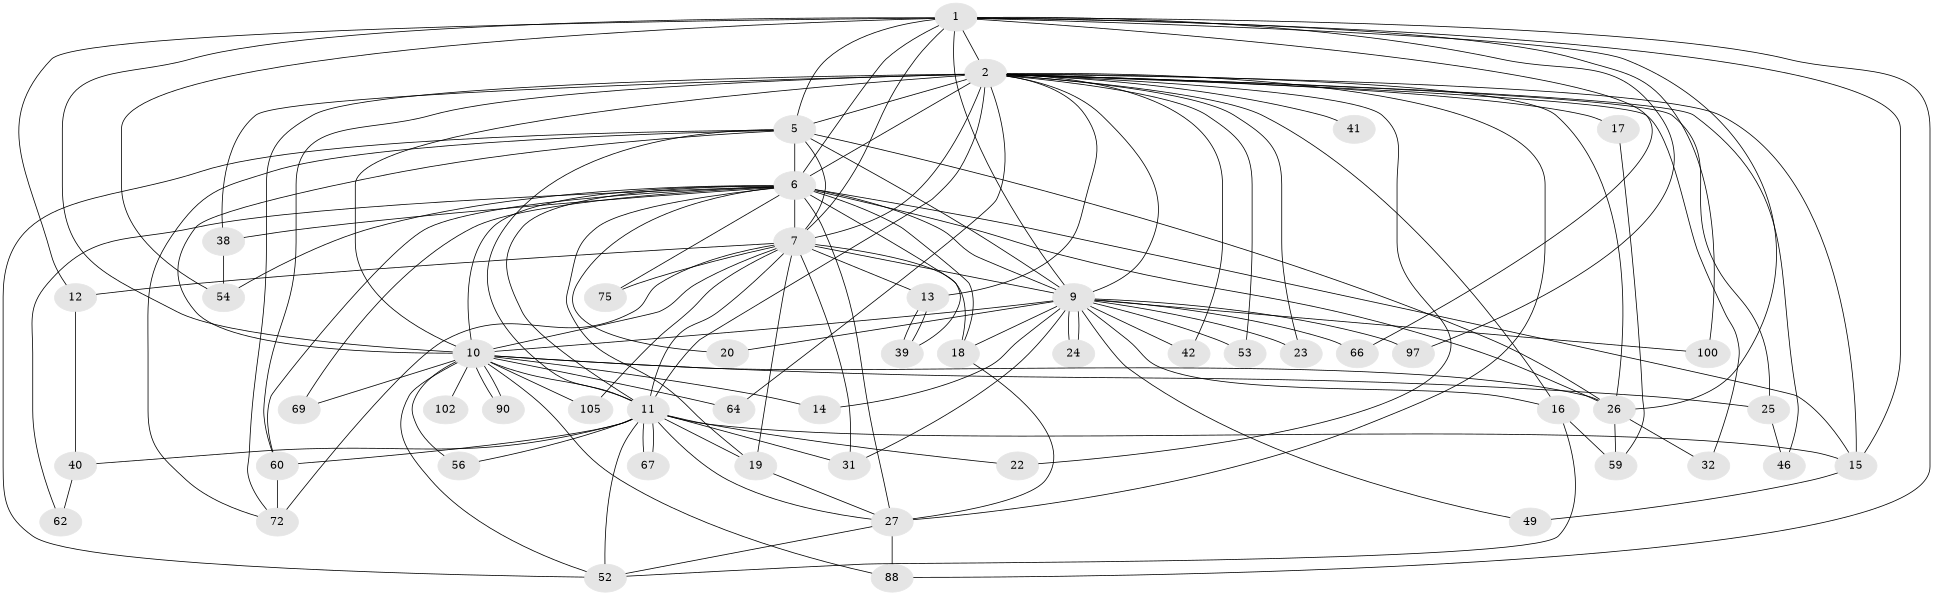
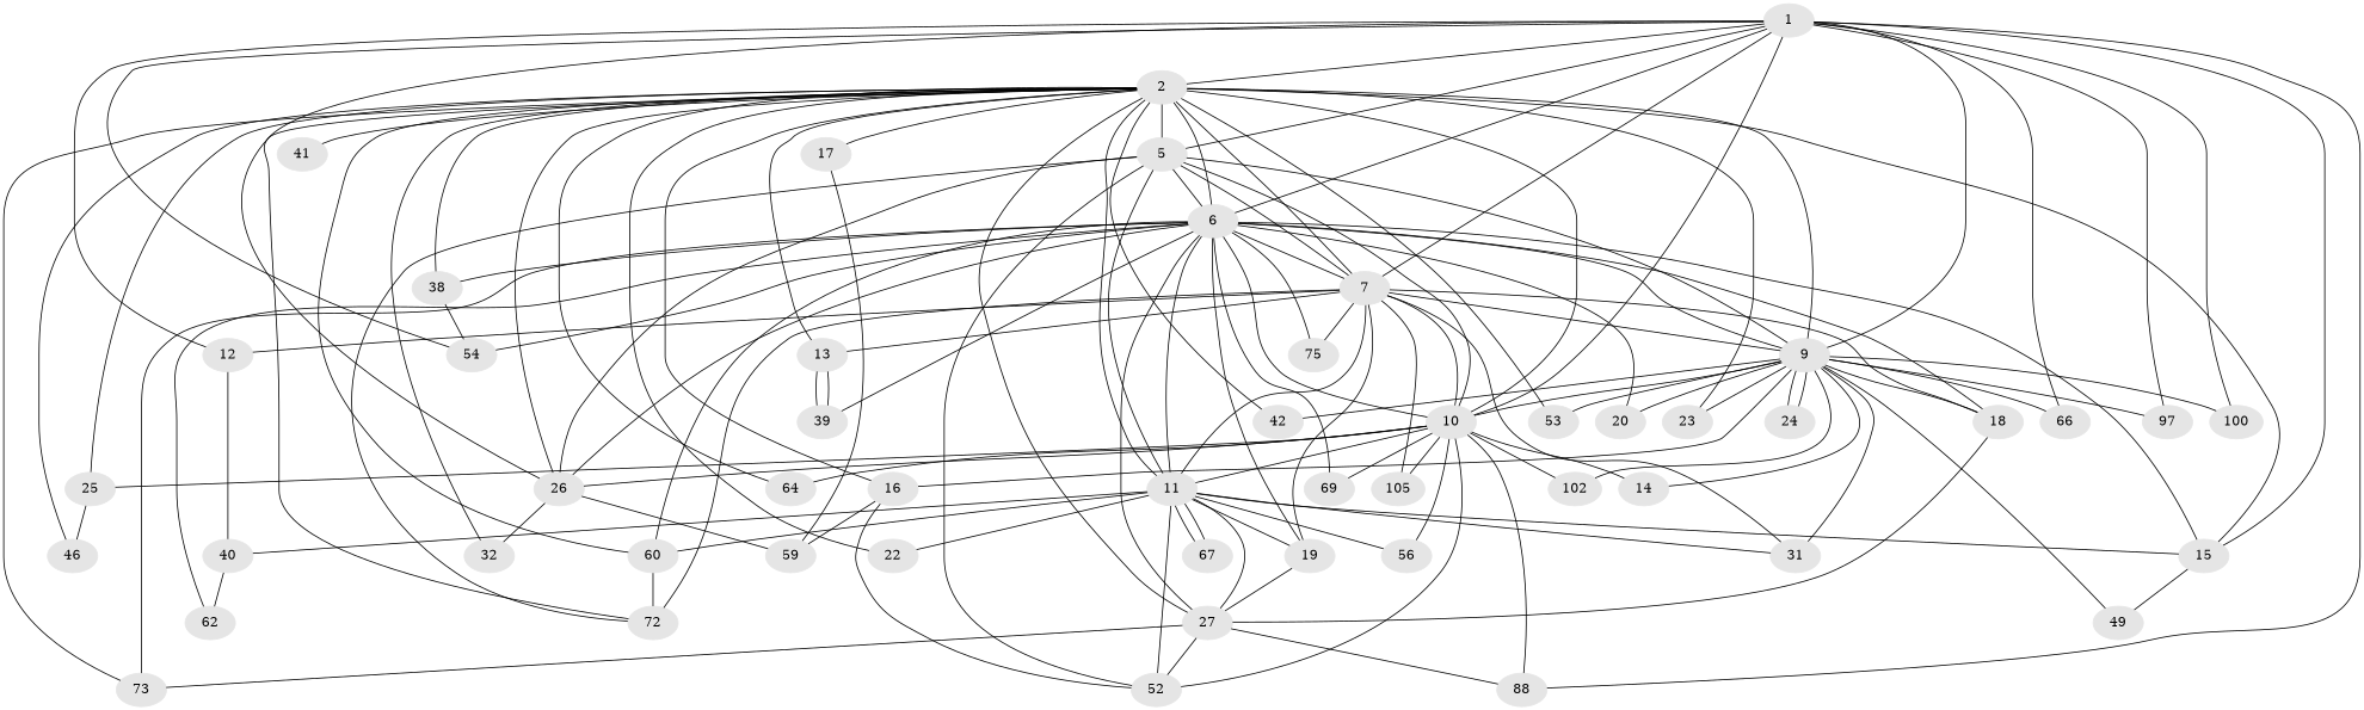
  graph {
    node [color=gray90 style=filled]
    1 [super="+37"]
    2 [super="+92+3"]
    5 [super="+57"]
    6 [super="+8+44+74+30+36"]
    7 [super="+34"]
    9 [super="+71+45"]
    10
    12
    15
    26 [super="+96+28"]
    54 [super="+65+70"]
    66
    88 [super="+99"]
    97
    100
    11 [super="+78+81+106+101+35+79+80+58+76+50"]
    13 [super="+43"]
    16
    17
    22
    23
    25
    27 [super="+104+29+48"]
    32
    38 [super="+51+55"]
    41
    42
    46
    53
    60 [super="+61"]
    64
    72 [super="+93+89"]
+   73
    52 [super="+63"]
    18 [super="+33"]
    19
    20
    39
    62
    69
    75
    31
    105
    14
    24
    49
    102
    56
-   90
    40
    59
    67
    1 -- 2 [weight=3]
    1 -- 5
    1 -- 6 [weight=3]
    1 -- 7
    1 -- 9
    1 -- 10
    1 -- 12
    1 -- 15
    1 -- 26
    1 -- 54
    1 -- 66
    1 -- 88
    1 -- 97
    1 -- 100
    2 -- 5 [weight=3]
    2 -- 6 [weight=6]
    2 -- 7 [weight=3]
    2 -- 9 [weight=3]
    2 -- 10 [weight=4]
    2 -- 15 [weight=2]
    2 -- 26
    2 -- 11
    2 -- 13 [weight=2]
    2 -- 16
    2 -- 17 [weight=2]
    2 -- 22 [weight=2]
    2 -- 23
    2 -- 25
    2 -- 27 [weight=2]
    2 -- 32
    2 -- 38 [weight=2]
    2 -- 41
    2 -- 42
    2 -- 46
    2 -- 53
    2 -- 60
    2 -- 64
    2 -- 72
+   2 -- 73
    5 -- 6 [weight=2]
    5 -- 7
    5 -- 9 [weight=2]
    5 -- 10
    5 -- 26
    5 -- 11
    5 -- 72
    5 -- 52
    6 -- 7 [weight=3]
    6 -- 9 [weight=4]
    6 -- 10 [weight=4]
    6 -- 15
    6 -- 26
    6 -- 54 [weight=2]
    6 -- 11 [weight=2]
    6 -- 27 [weight=3]
    6 -- 38 [weight=2]
    6 -- 60
+   6 -- 73
    6 -- 18
    6 -- 19
    6 -- 20
    6 -- 39
    6 -- 62
    6 -- 69
    6 -- 75
    7 -- 9
    7 -- 10
    7 -- 12
    7 -- 11 [weight=2]
    7 -- 13
    7 -- 72 [weight=2]
    7 -- 18
    7 -- 19
    7 -- 75
    7 -- 31
    7 -- 105
    9 -- 10
    9 -- 66
    9 -- 97
    9 -- 100
    9 -- 16
    9 -- 23
    9 -- 42
    9 -- 53
    9 -- 18
    9 -- 20
    9 -- 31 [weight=2]
    9 -- 14
    9 -- 24
    9 -- 24
    9 -- 49
+   9 -- 102
    10 -- 26
    10 -- 88
    10 -- 11 [weight=2]
    10 -- 25
    10 -- 64
    10 -- 52
    10 -- 69
    10 -- 105
    10 -- 14
    10 -- 102
    10 -- 56
-   10 -- 90
-   10 -- 90
    12 -- 40
    15 -- 49
    26 -- 32
    26 -- 59
    11 -- 15
    11 -- 22
    11 -- 27
    11 -- 60 [weight=2]
    11 -- 52
    11 -- 19
    11 -- 31
    11 -- 56
    11 -- 40
    11 -- 67
    11 -- 67
    13 -- 39
    13 -- 39
    16 -- 52
    16 -- 59
    17 -- 59
    25 -- 46
    27 -- 88
+   27 -- 73
    27 -- 52
    38 -- 54
    60 -- 72
    18 -- 27
    19 -- 27
    40 -- 62
  }
